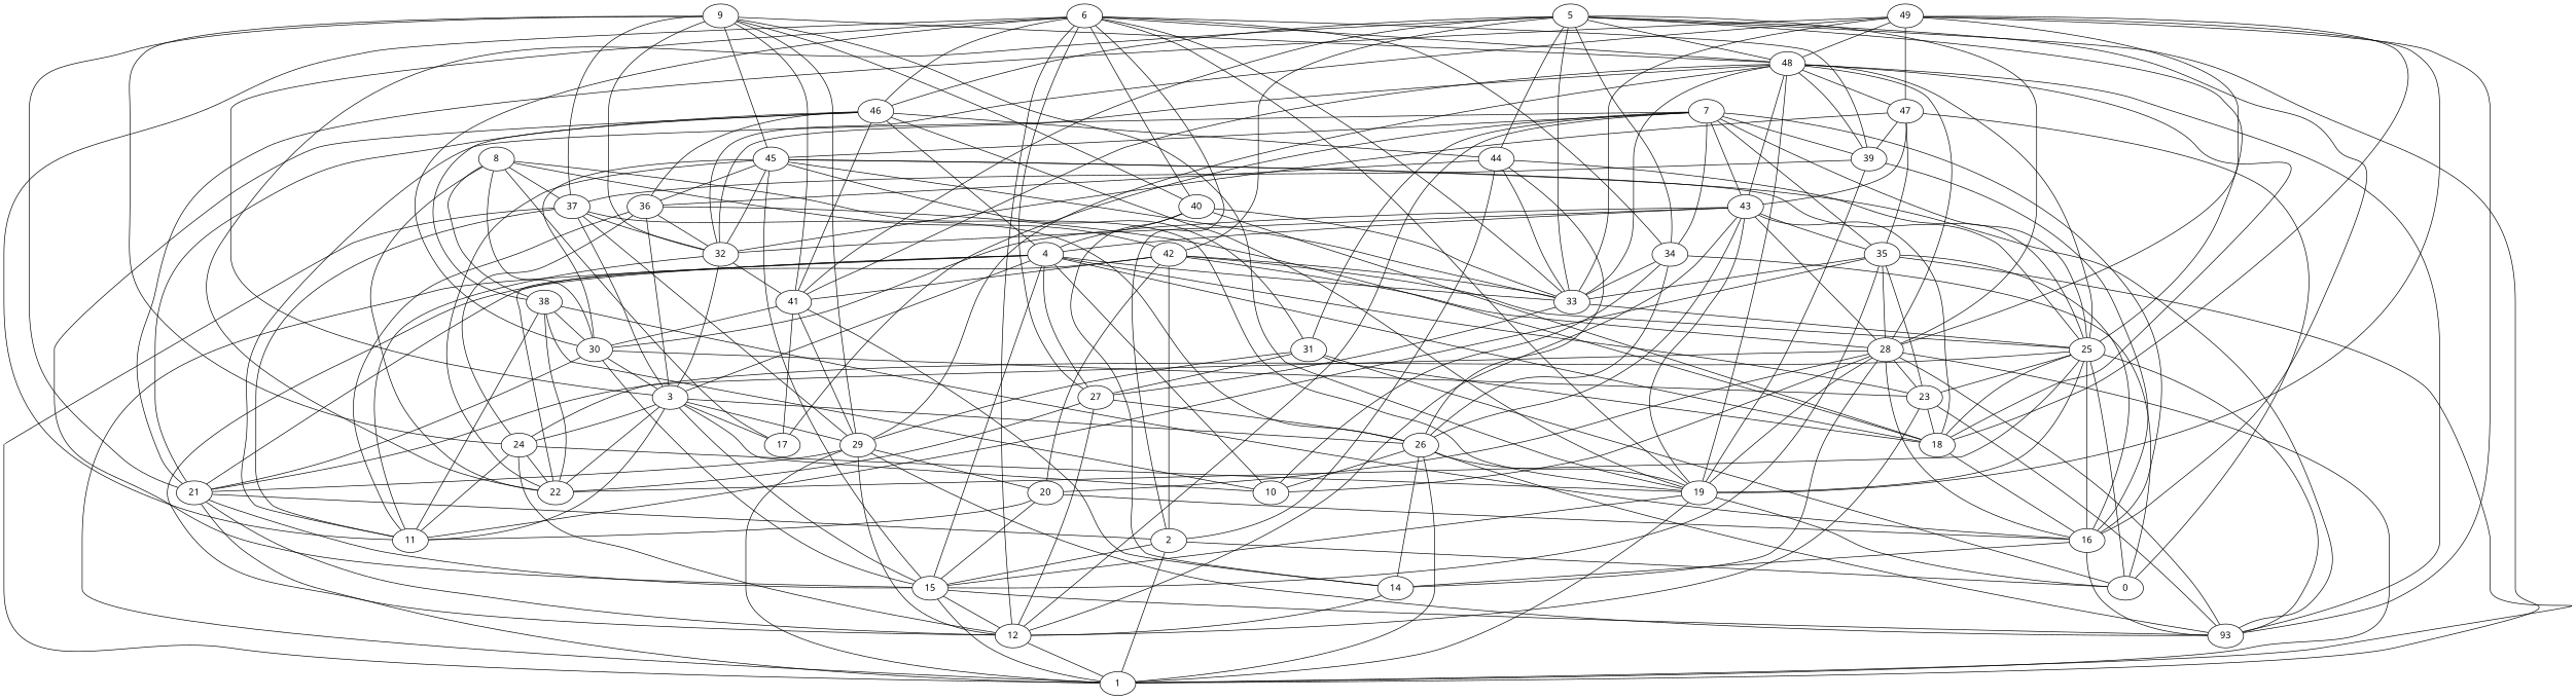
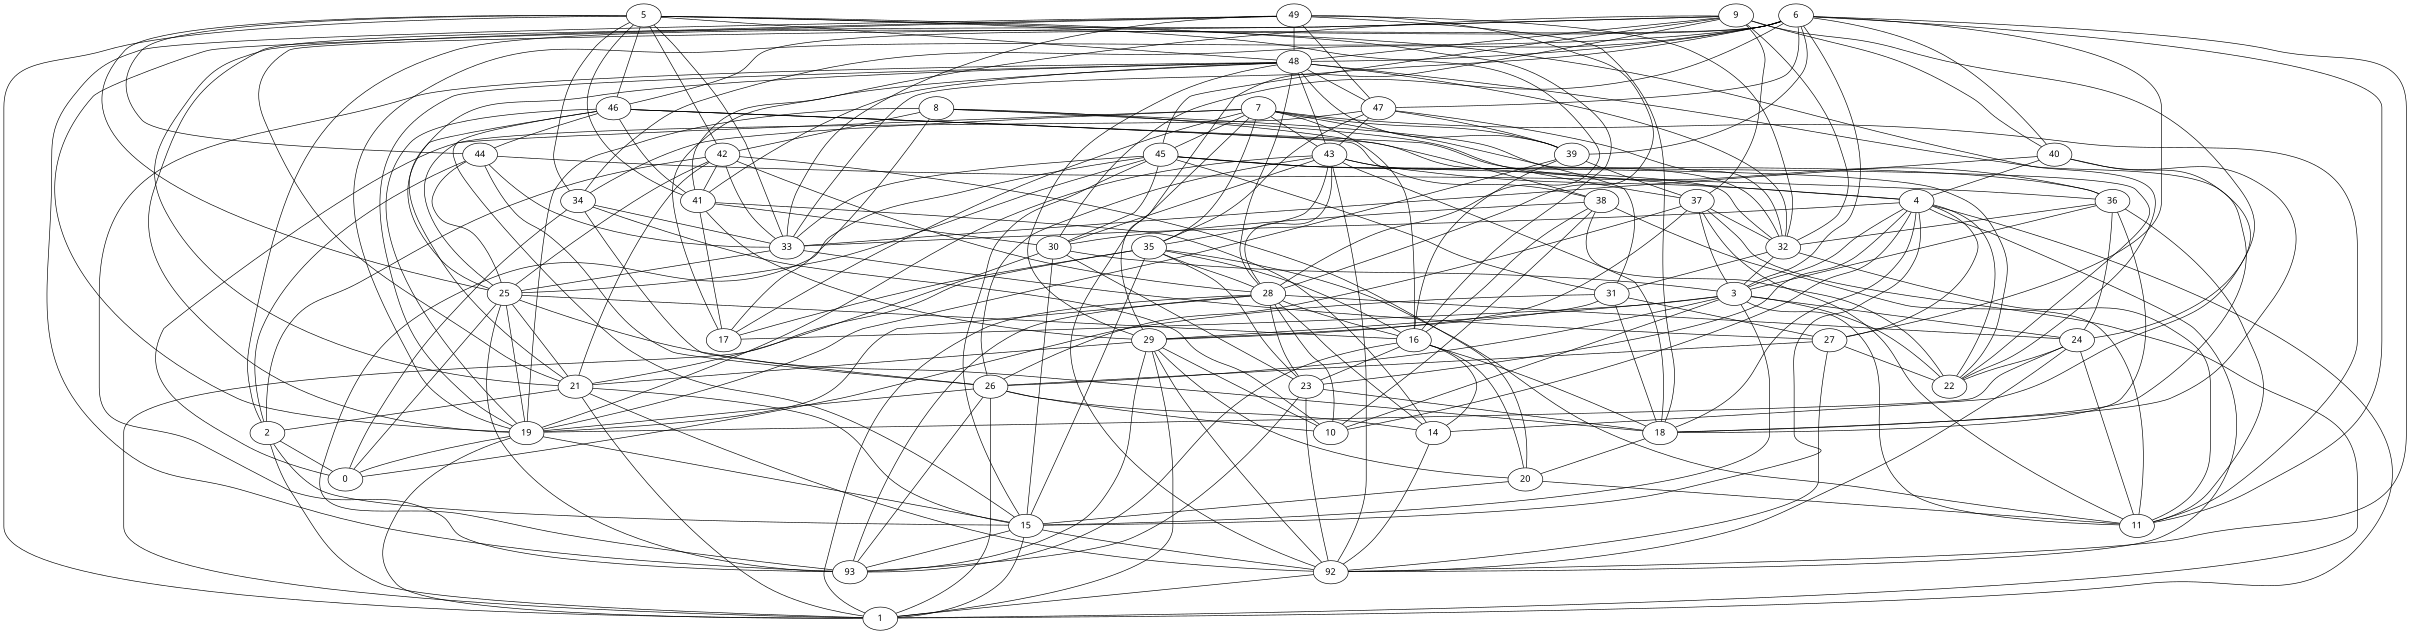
  digraph {
    fontname="Noto Sans"
    node [fontname="Noto Sans"]
    edge [color=black dir=none fontname="Noto Sans"]
    39
    16
    19
    37
    14
    n6 [label=93]
    0
    1
    15
    24
    22
    11
-   12
+   12 [label=92]
    38
    10
    30
    21
    23
    3
    8
    42
    17
    33
    20
    25
    41
    28
    2
    29
    26
    32
    31
    27
    18
    34
    9
    48
    45
    40
    47
    43
    36
    35
    46
    4
    44
    7
    6
    49
    5
    subgraph sub_1 {
      39
      16
      19
      37
      14
      n6
      0
      1
      15
      24
      22
      11
      12
      38
      10
      30
      21
      23
      3
      8
      42
      17
      33
      20
      25
      41
      28
      2
      29
      26
      32
      31
      27
      18
      34
      9
      48
      45
      40
      47
      43
      36
      35
      46
      4
      44
      7
      6
      49
      5
    }
    39 -> 16
    39 -> 19
    39 -> 37
    16 -> 14
    16 -> n6
    19 -> 0
    19 -> 1
    19 -> 15
    37 -> 1
    37 -> 11
    37 -> 3
    37 -> 29
    37 -> 26
    37 -> 32
    14 -> 12
    15 -> n6
    15 -> 1
    15 -> 12
    24 -> 19
    24 -> 22
    24 -> 11
    24 -> 12
    12 -> 1
    38 -> 16
    38 -> 22
    38 -> 11
    38 -> 10
    38 -> 30
    30 -> 15
    30 -> 21
    30 -> 23
    30 -> 3
    21 -> 1
    21 -> 15
    21 -> 12
    21 -> 2
    23 -> n6
    23 -> 12
    23 -> 18
    3 -> 15
    3 -> 24
    3 -> 22
    3 -> 11
    3 -> 10
    3 -> 17
    3 -> 29
    3 -> 26
    8 -> 19
    8 -> 37
    8 -> 22
    8 -> 38
-   8 -> 30
    8 -> 42
    8 -> 17
    42 -> 21
    42 -> 33
    42 -> 20
    42 -> 25
    42 -> 41
    42 -> 28
    42 -> 2
    33 -> 25
    33 -> 27
    20 -> 16
    20 -> 15
    20 -> 11
    25 -> 16
    25 -> 19
    25 -> n6
    25 -> 0
-   25 -> 22
    25 -> 21
-   25 -> 23
+   16 -> 23
    25 -> 18
    41 -> 14
    41 -> 30
    41 -> 17
    41 -> 29
    28 -> 16
    28 -> 19
    28 -> 14
    28 -> n6
    28 -> 1
    28 -> 24
    28 -> 10
    28 -> 23
-   28 -> 20
+   18 -> 20
    2 -> 0
    2 -> 1
    2 -> 15
    29 -> n6
    29 -> 1
    29 -> 12
+   29 -> 10
    29 -> 21
    29 -> 20
    26 -> 19
    26 -> 14
    26 -> n6
    26 -> 1
    26 -> 10
    32 -> 11
    32 -> 3
-   32 -> 41
+   32 -> 31
    31 -> 0
    31 -> 29
    31 -> 27
    31 -> 18
    27 -> 22
    27 -> 12
    27 -> 26
    18 -> 16
    34 -> 0
    34 -> 10
    34 -> 33
    34 -> 26
    9 -> 19
    9 -> 37
    9 -> 24
    9 -> 21
    9 -> 41
    9 -> 29
    9 -> 32
    9 -> 48
    9 -> 45
    9 -> 40
    48 -> 39
    48 -> 19
    48 -> n6
-   48 -> 33
+   48 -> 17
    48 -> 25
    48 -> 41
    48 -> 28
    48 -> 29
    48 -> 32
    48 -> 18
    48 -> 47
    48 -> 43
    45 -> n6
    45 -> 15
    45 -> 22
    45 -> 30
    45 -> 33
    45 -> 25
    45 -> 32
    45 -> 31
    45 -> 36
    40 -> 14
    40 -> 33
    40 -> 18
    40 -> 4
    47 -> 39
    47 -> 0
    47 -> 32
    47 -> 43
    47 -> 35
    43 -> 19
    43 -> 12
    43 -> 30
    43 -> 28
    43 -> 26
    43 -> 32
    43 -> 18
    43 -> 35
    43 -> 4
    36 -> 24
    36 -> 11
    36 -> 3
    36 -> 32
    36 -> 18
    35 -> 16
    35 -> 1
    35 -> 15
    35 -> 11
    35 -> 23
-   35 -> 33
+   35 -> 17
    35 -> 28
    46 -> 19
    46 -> 15
    46 -> 38
    46 -> 21
    46 -> 41
    46 -> 36
    46 -> 4
    46 -> 44
    4 -> 1
    4 -> 15
    4 -> 22
    4 -> 12
    4 -> 10
    4 -> 23
    4 -> 3
    4 -> 33
    4 -> 27
    4 -> 18
    44 -> 33
    44 -> 25
    44 -> 2
    44 -> 26
    44 -> 36
    7 -> 39
    7 -> 16
    7 -> 11
    7 -> 12
    7 -> 17
    7 -> 25
    7 -> 31
    7 -> 34
    7 -> 45
    7 -> 43
    7 -> 35
    6 -> 39
    6 -> 19
    6 -> 11
    6 -> 12
    6 -> 30
    6 -> 3
    6 -> 33
    6 -> 2
    6 -> 27
    6 -> 34
    6 -> 48
    6 -> 40
+   6 -> 47
    6 -> 46
    49 -> 19
    49 -> n6
    49 -> 21
    49 -> 33
    49 -> 28
    49 -> 32
    49 -> 18
    49 -> 48
    49 -> 47
    5 -> 16
    5 -> 1
    5 -> 22
    5 -> 42
    5 -> 33
    5 -> 25
    5 -> 41
    5 -> 28
    5 -> 34
    5 -> 48
    5 -> 46
    5 -> 44
  }
